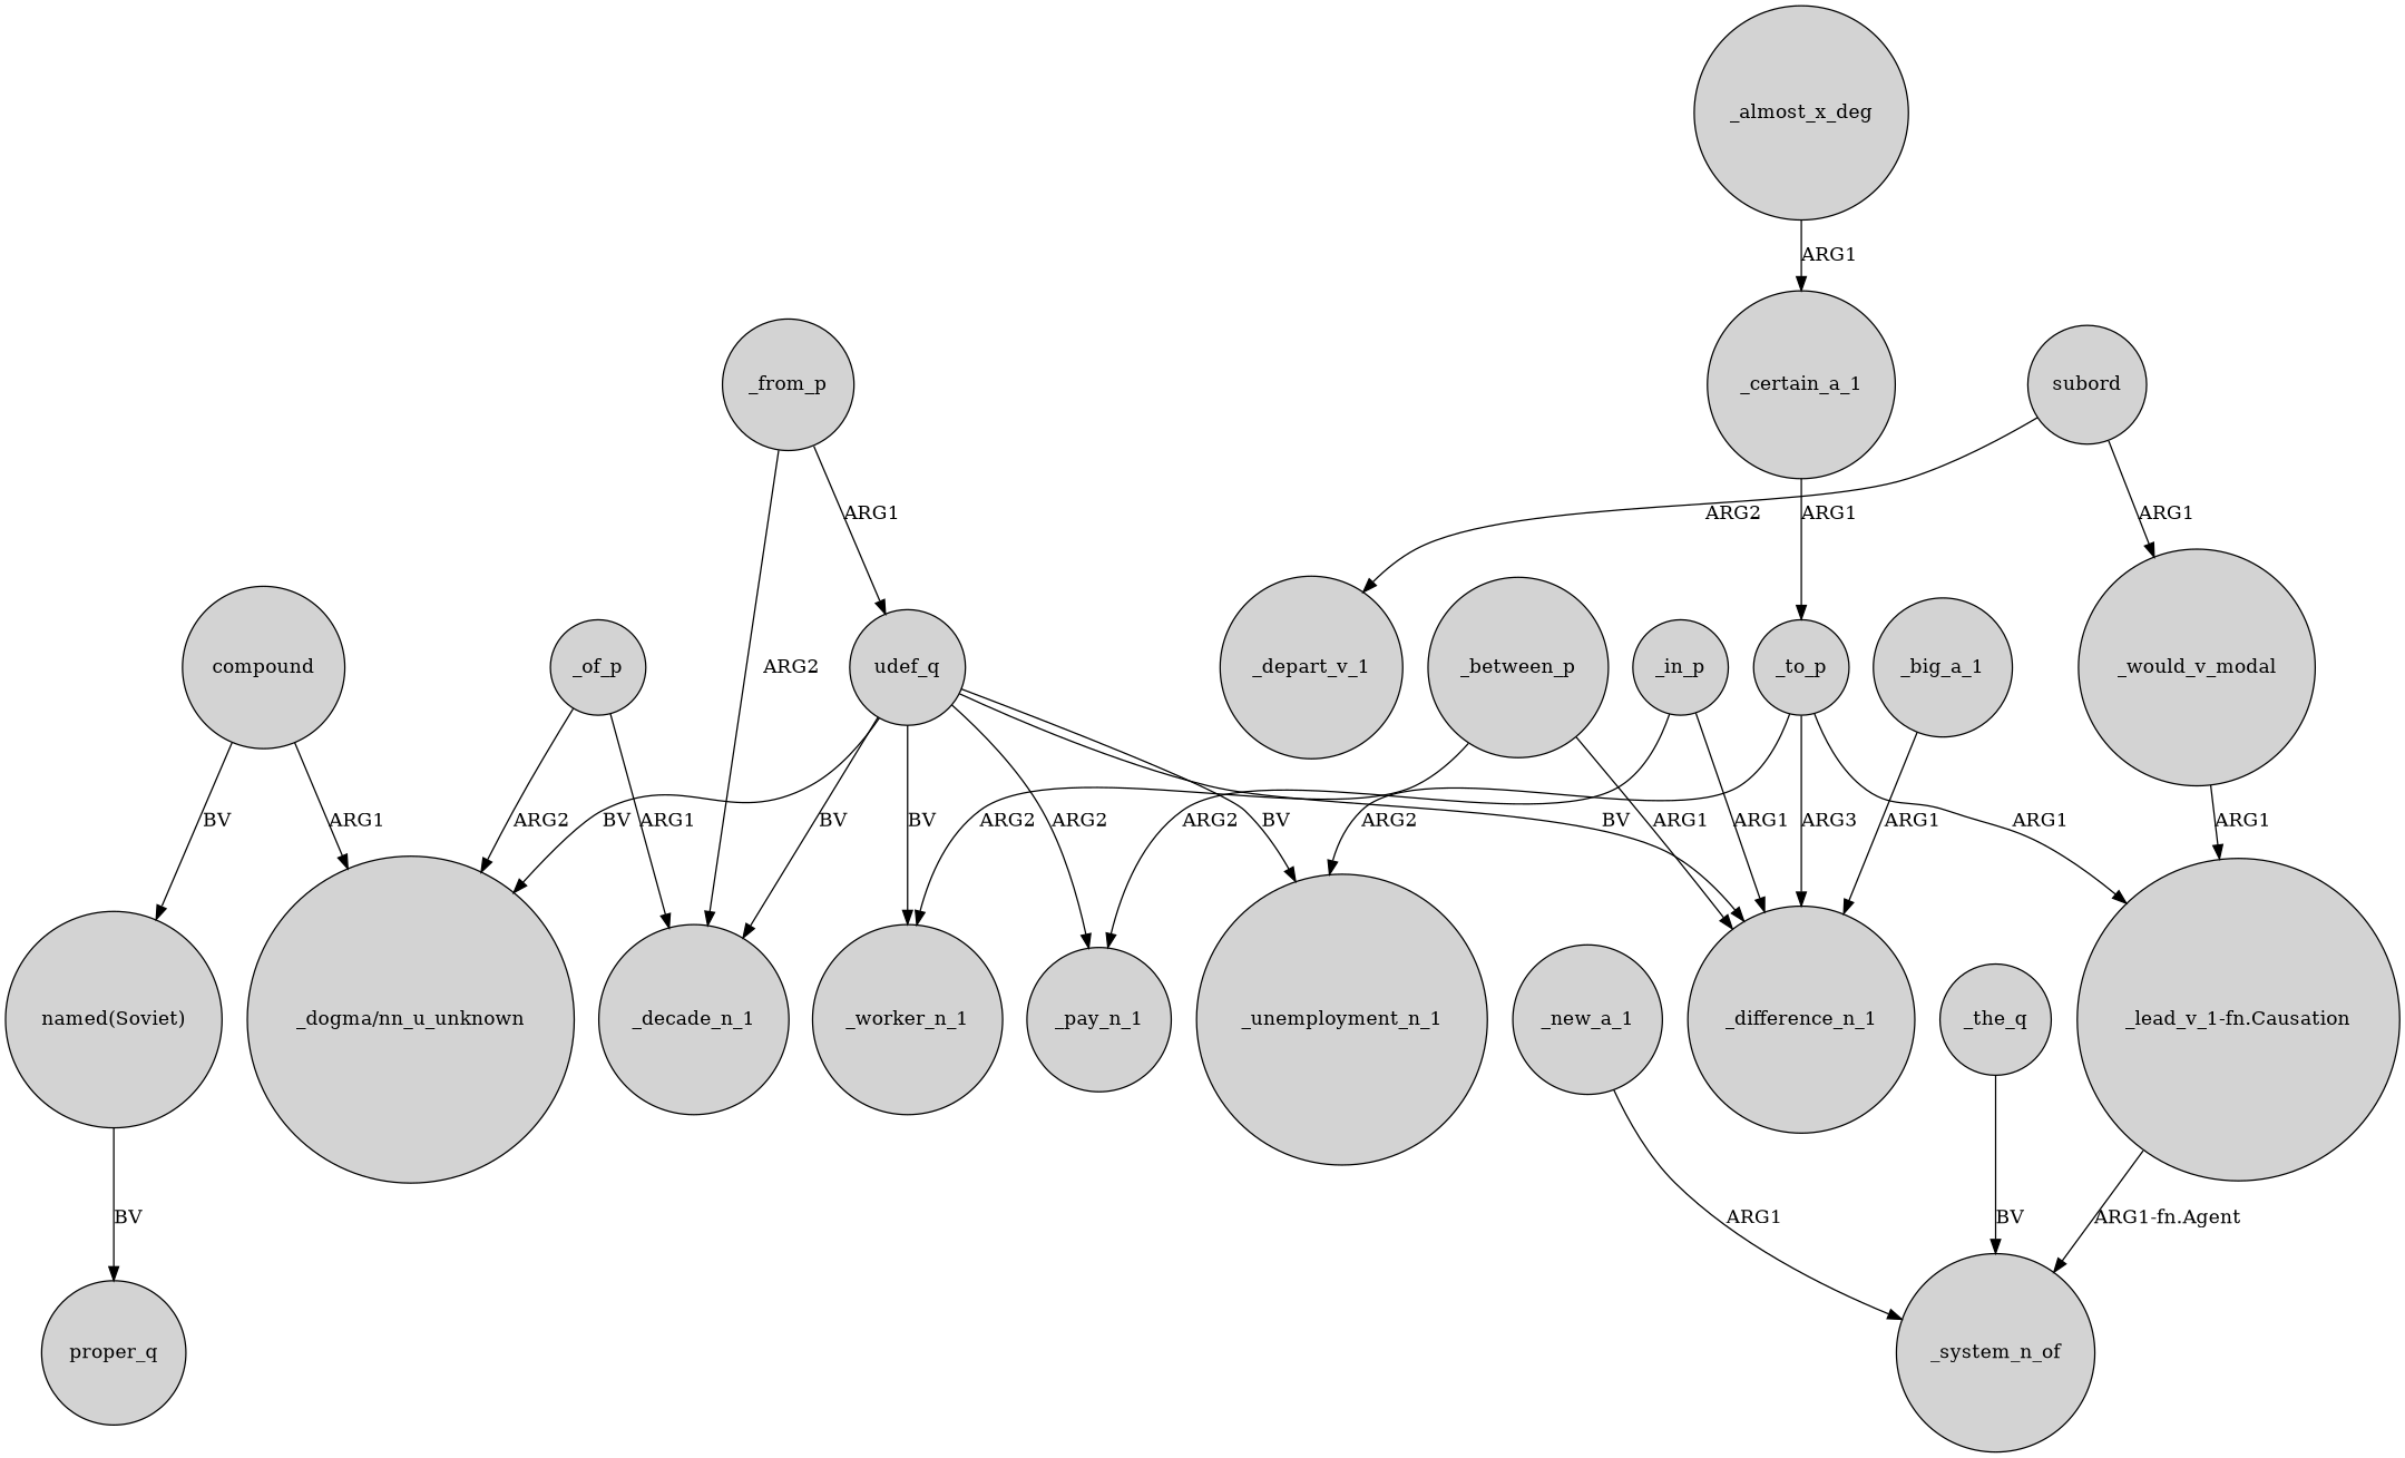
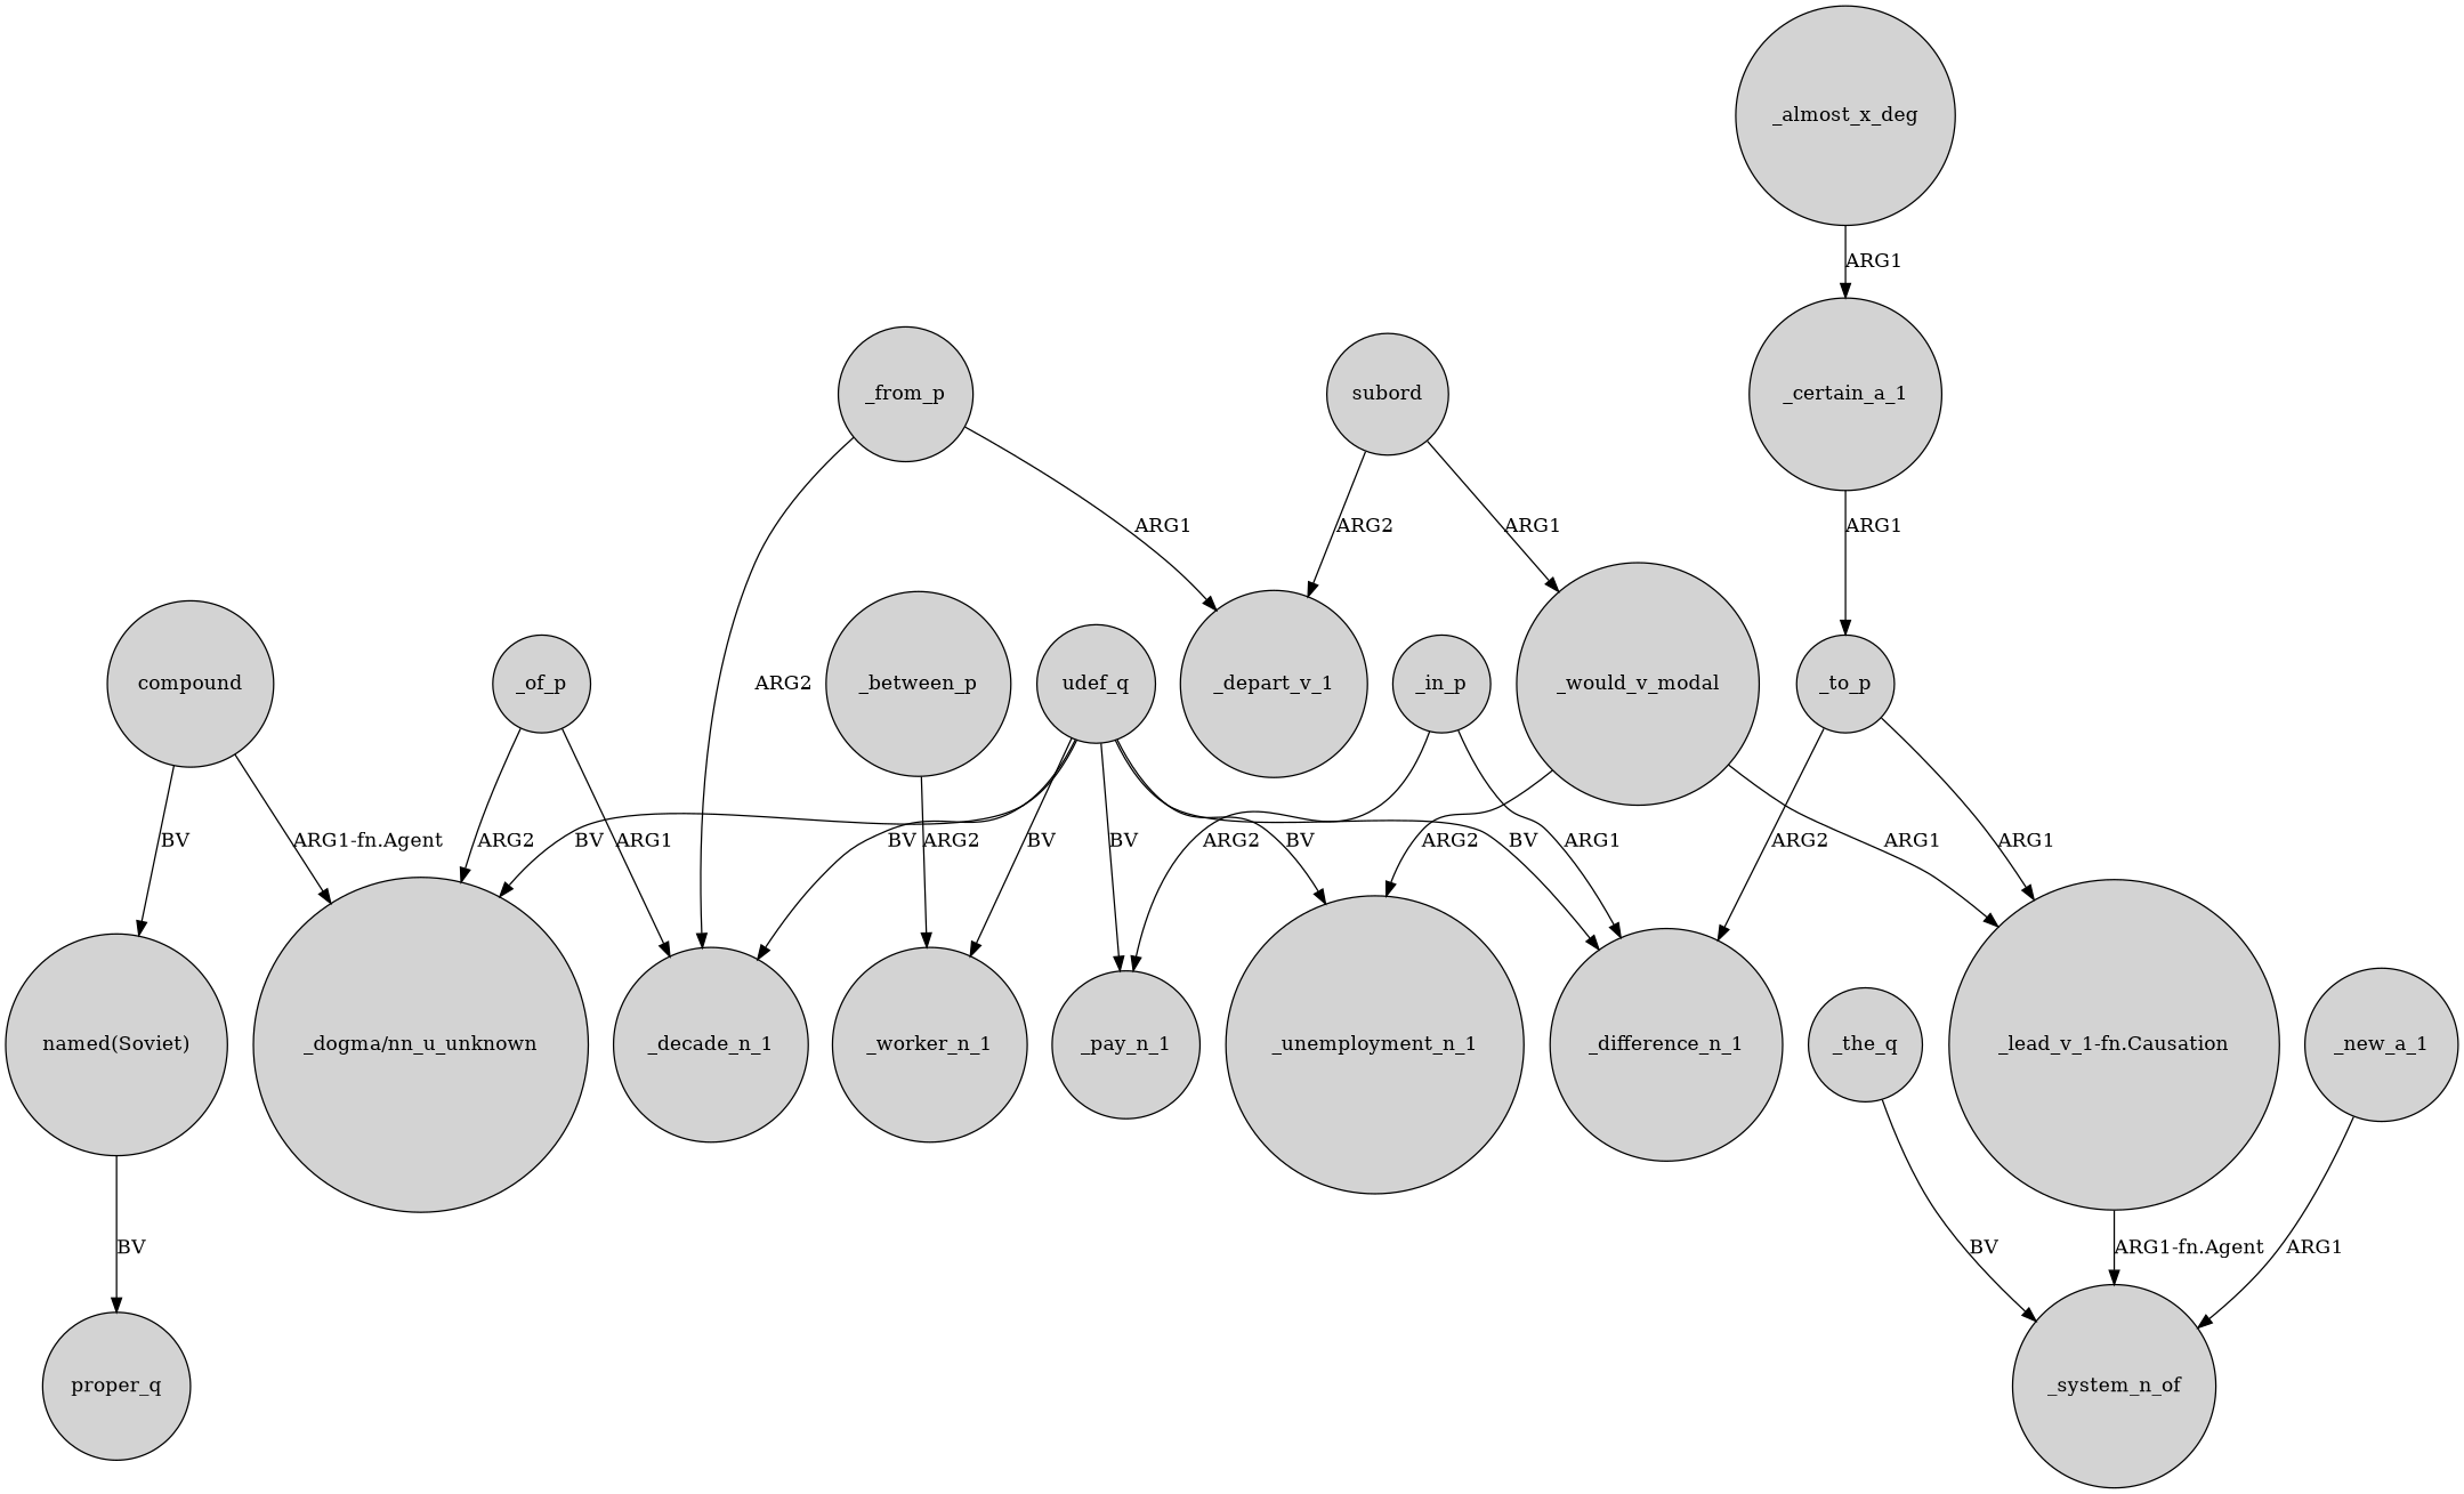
  digraph {
    node [shape=circle style=filled]
    compound
    "_dogma/nn_u_unknown"
    "named(Soviet)"
    proper_q
    _in_p
    _pay_n_1
    _difference_n_1
    udef_q
    _worker_n_1
    _decade_n_1
    _unemployment_n_1
    _almost_x_deg
    _certain_a_1
    _to_p
    "_lead_v_1-fn.Causation"
    _of_p
    _system_n_of
-   _big_a_1
    _would_v_modal
    _from_p
    _depart_v_1
    _new_a_1
    _between_p
    subord
    _the_q
-   compound -> "_dogma/nn_u_unknown" [label=ARG1]
+   compound -> "_dogma/nn_u_unknown" [label="ARG1-fn.Agent"]
    compound -> "named(Soviet)" [label=BV]
    "named(Soviet)" -> proper_q [label=BV]
    _in_p -> _pay_n_1 [label=ARG2]
    _in_p -> _difference_n_1 [label=ARG1]
    udef_q -> "_dogma/nn_u_unknown" [label=BV]
-   udef_q -> _pay_n_1 [label=ARG2]
+   udef_q -> _pay_n_1 [label=BV]
    udef_q -> _difference_n_1 [label=BV]
    udef_q -> _worker_n_1 [label=BV]
    udef_q -> _decade_n_1 [label=BV]
    udef_q -> _unemployment_n_1 [label=BV]
    _almost_x_deg -> _certain_a_1 [label=ARG1]
    _certain_a_1 -> _to_p [label=ARG1]
-   _to_p -> _difference_n_1 [label=ARG3]
-   _to_p -> _unemployment_n_1 [label=ARG2]
+   _to_p -> _difference_n_1 [label=ARG2]
+   _would_v_modal -> _unemployment_n_1 [label=ARG2]
    _to_p -> "_lead_v_1-fn.Causation" [label=ARG1]
    "_lead_v_1-fn.Causation" -> _system_n_of [label="ARG1-fn.Agent"]
    _of_p -> "_dogma/nn_u_unknown" [label=ARG2]
    _of_p -> _decade_n_1 [label=ARG1]
-   _big_a_1 -> _difference_n_1 [label=ARG1]
    _would_v_modal -> "_lead_v_1-fn.Causation" [label=ARG1]
    _from_p -> _decade_n_1 [label=ARG2]
-   _from_p -> udef_q [label=ARG1]
+   _from_p -> _depart_v_1 [label=ARG1]
    _new_a_1 -> _system_n_of [label=ARG1]
-   _between_p -> _difference_n_1 [label=ARG1]
    _between_p -> _worker_n_1 [label=ARG2]
    subord -> _would_v_modal [label=ARG1]
    subord -> _depart_v_1 [label=ARG2]
    _the_q -> _system_n_of [label=BV]
  }
